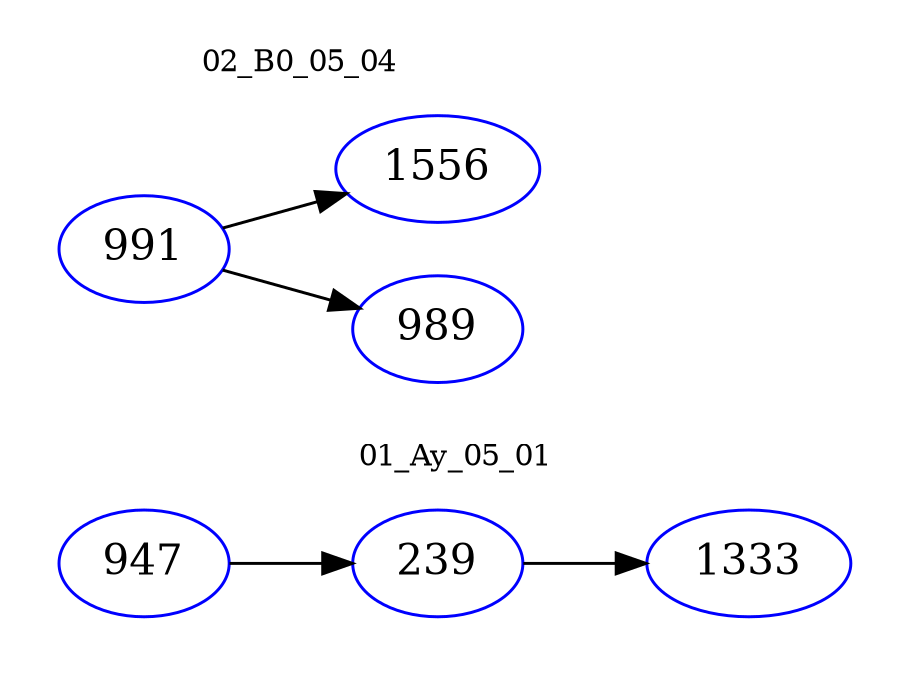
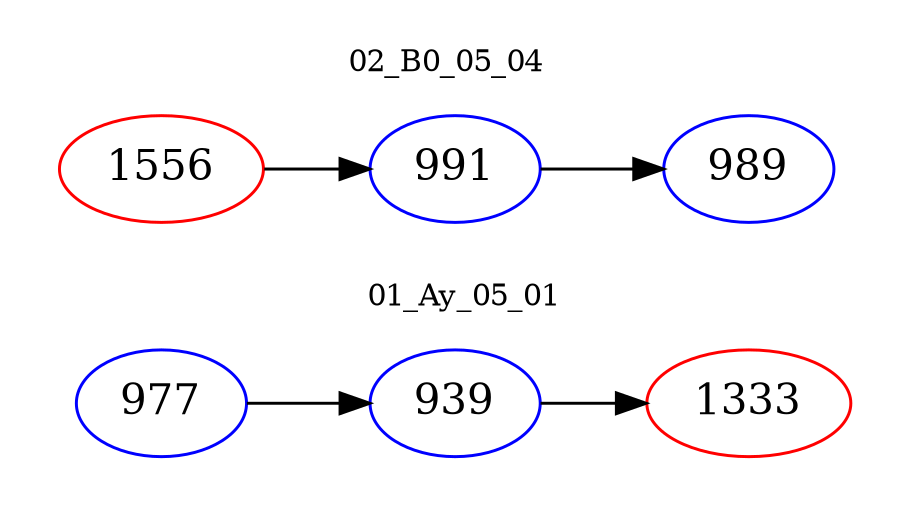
  digraph {
    rankdir=LR
    node [color=blue]
    edge [color=black]
-   n1 [label=239]
-   n2 [label=947]
-   n3 [label=1333]
+   n1 [label=939]
+   n2 [label=977]
+   n3 [color=red label=1333]
    n4 [label=991]
    n5 [label=989]
-   n6 [label=1556]
+   n6 [color=red label=1556]
    subgraph cluster_1 {
      color=white
      fontsize=10
      label="01_Ay_05_01"
      n1
      n2
      n3
    }
    subgraph cluster_2 {
      color=white
      fontsize=10
      label="02_B0_05_04"
      n4
      n5
      n6
    }
    n1 -> n3
    n2 -> n1
    n4 -> n5
-   n4 -> n6
+   n6 -> n4
  }
